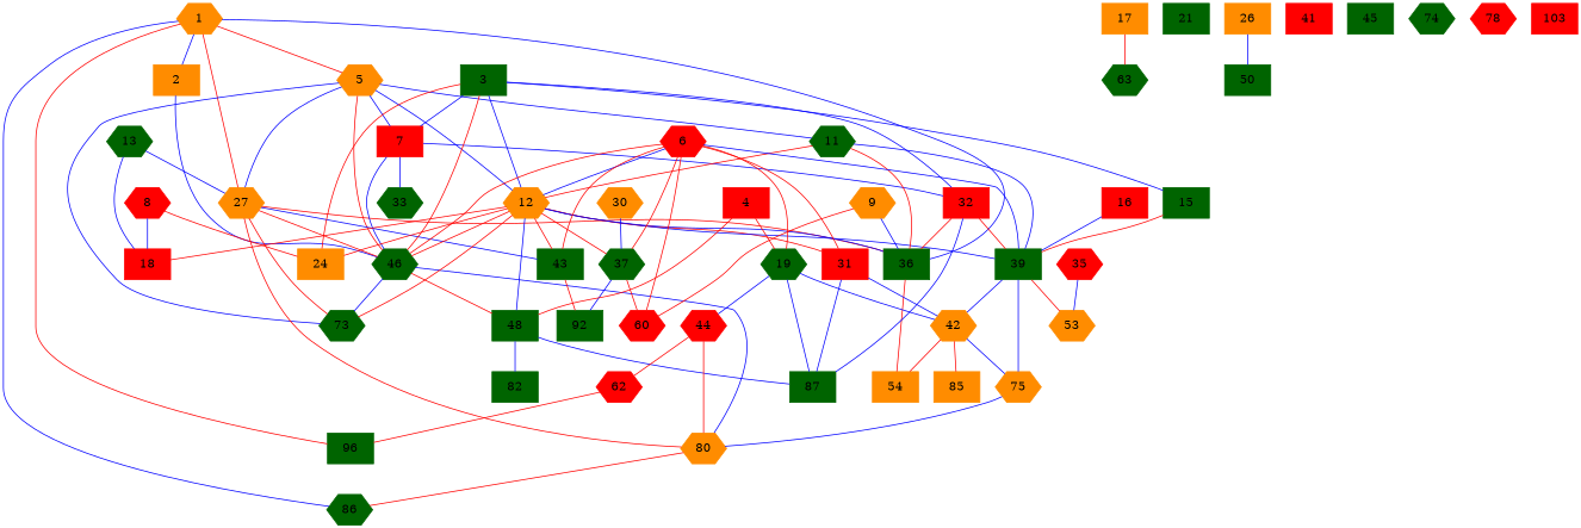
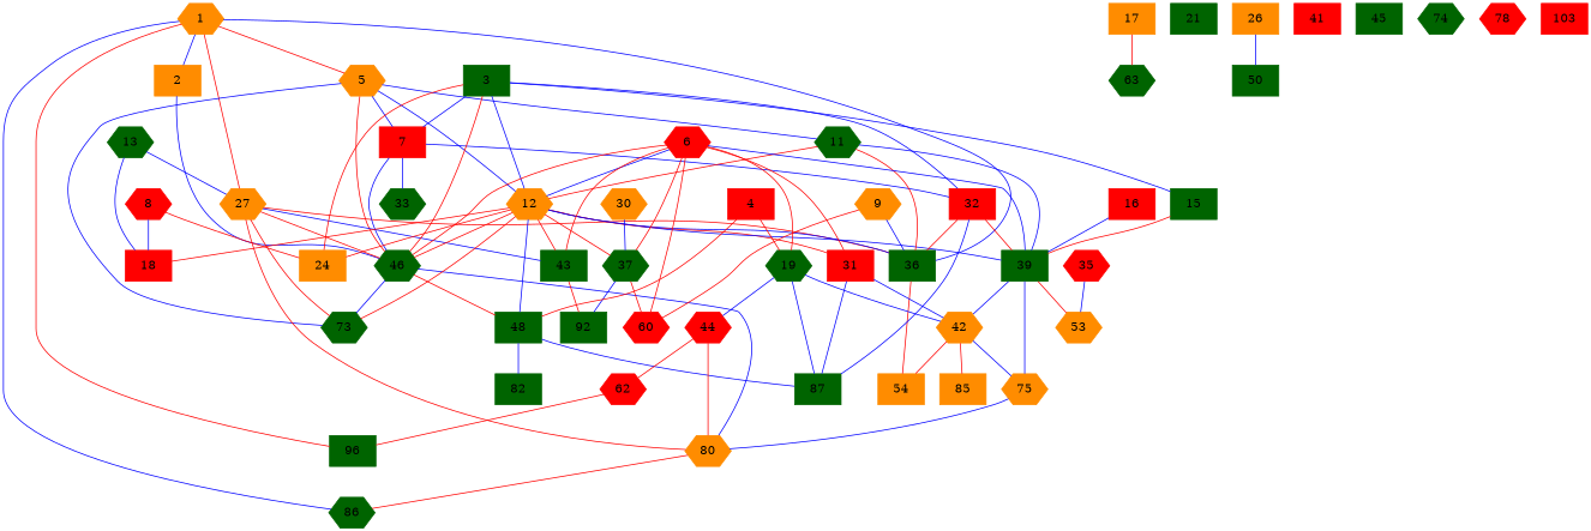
  graph {
    node [color=darkgreen shape=hexagon style=filled]
    edge [color=blue]
    1 [color=darkorange super="+25+65"]
    2 [color=darkorange shape=box]
    5 [color=darkorange super="+20+77"]
    27 [color=darkorange super="+34"]
    36 [shape=box super="+91+64"]
    86
    96 [shape=box]
    46 [super="+49+66"]
    7 [color=red shape=box super="+70+23"]
    12 [color=darkorange super="+29+14+22"]
    11 [super="+58"]
    73
    43 [shape=box super="+84"]
    80 [color=darkorange]
    54 [color=darkorange shape=box]
    48 [shape=box super="+68"]
    3 [shape=box super="+38"]
    15 [shape=box]
    24 [color=darkorange shape=box super="+56"]
    32 [color=red shape=box super="+79"]
    33
    31 [color=red shape=box]
    37 [super="+95+51"]
    39 [shape=box super="+67+101"]
    18 [color=red shape=box super="+61"]
    87 [shape=box super="+108"]
    19 [super="+76+28"]
    42 [color=darkorange super="+105"]
    44 [color=red super="+104"]
    4 [color=red shape=box]
    82 [shape=box]
    6 [color=red super="+102+10"]
    60 [color=red super="+90"]
    92 [shape=box super="+100"]
    53 [color=darkorange]
    75 [color=darkorange super="+89"]
    8 [color=red]
    9 [color=darkorange super="+55"]
    13
    16 [color=red shape=box]
    17 [color=darkorange shape=box super="+47"]
    63
    85 [color=darkorange shape=box]
    62 [color=red super="+93"]
    21 [shape=box]
    26 [color=darkorange shape=box super="+99"]
    50 [shape=box]
    30 [color=darkorange]
    35 [color=red super="+40+59"]
    41 [color=red shape=box]
    45 [shape=box]
    74
    78 [color=red]
    103 [color=red shape=box]
    1 -- 2
    1 -- 5 [color=red]
    1 -- 27 [color=red]
    1 -- 36
    1 -- 86
    1 -- 96 [color=red]
    2 -- 46
-   5 -- 27
    5 -- 46 [color=red]
    5 -- 7
    5 -- 12
    5 -- 11 [weight=2]
    5 -- 73
    27 -- 36 [color=red]
    27 -- 46 [color=red]
    27 -- 73 [color=red]
    27 -- 43
    27 -- 80 [color=red]
    36 -- 54 [color=red weight=2]
    46 -- 73
    46 -- 80
    46 -- 48 [color=red]
    7 -- 46
    7 -- 32
    7 -- 33
    12 -- 36
    12 -- 46 [color=red]
    12 -- 73 [color=red]
    12 -- 43 [color=red]
    12 -- 48
    12 -- 24 [color=red]
    12 -- 31 [color=red]
    12 -- 37 [color=red weight=2]
    12 -- 39
    12 -- 18 [color=red]
    11 -- 36 [color=red weight=2]
    11 -- 12 [color=red]
    11 -- 39
    43 -- 92 [color=red]
    80 -- 86 [color=red]
    48 -- 87
    48 -- 82
    3 -- 46 [color=red]
    3 -- 7
    3 -- 12
    3 -- 15
    3 -- 24 [color=red]
    3 -- 32
    15 -- 39 [color=red weight=2]
    32 -- 36 [color=red]
    32 -- 39 [color=red]
    32 -- 87
    31 -- 87
    31 -- 42
    37 -- 60 [color=red]
    37 -- 92
    39 -- 42
    39 -- 53 [color=red]
    39 -- 75
    19 -- 87
    19 -- 42 [weight=2]
    19 -- 44 [weight=2]
    42 -- 54 [color=red]
    42 -- 75
    42 -- 85 [color=red]
    44 -- 80 [color=red]
    44 -- 62 [color=red]
    4 -- 48 [color=red]
    4 -- 19 [color=red]
    6 -- 46 [color=red]
    6 -- 12
    6 -- 43 [color=red]
    6 -- 31 [color=red]
    6 -- 37 [color=red]
    6 -- 39
    6 -- 19 [color=red]
    6 -- 60 [color=red]
    75 -- 80
    8 -- 24 [color=red]
    8 -- 18
    9 -- 36
    9 -- 60 [color=red]
    13 -- 27
    13 -- 18
    16 -- 39
    17 -- 63 [color=red]
    62 -- 96 [color=red]
    26 -- 50
    30 -- 37
    35 -- 53
  }
